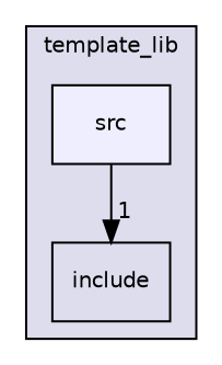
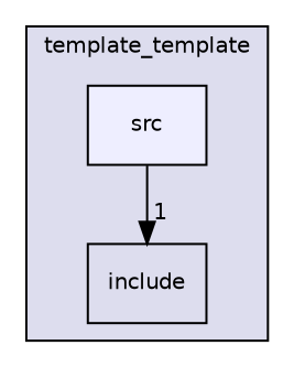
  digraph {
    compound=true
    node [fontname=Helvetica fontsize=10 shape=box]
    n1 [label=include]
    n2 [fillcolor="#eeeeff" label=src pencolor=black style=filled]
    subgraph cluster_1 {
      bgcolor="#ddddee"
      fontname=Helvetica
      fontsize=10
-     label=template_lib
+     label=template_template
      pencolor=black
      n1
      n2
    }
    n2 -> n1 [headlabel=1 labeldistance=1.5 labelfontname=Helvetica labelfontsize=10]
  }
